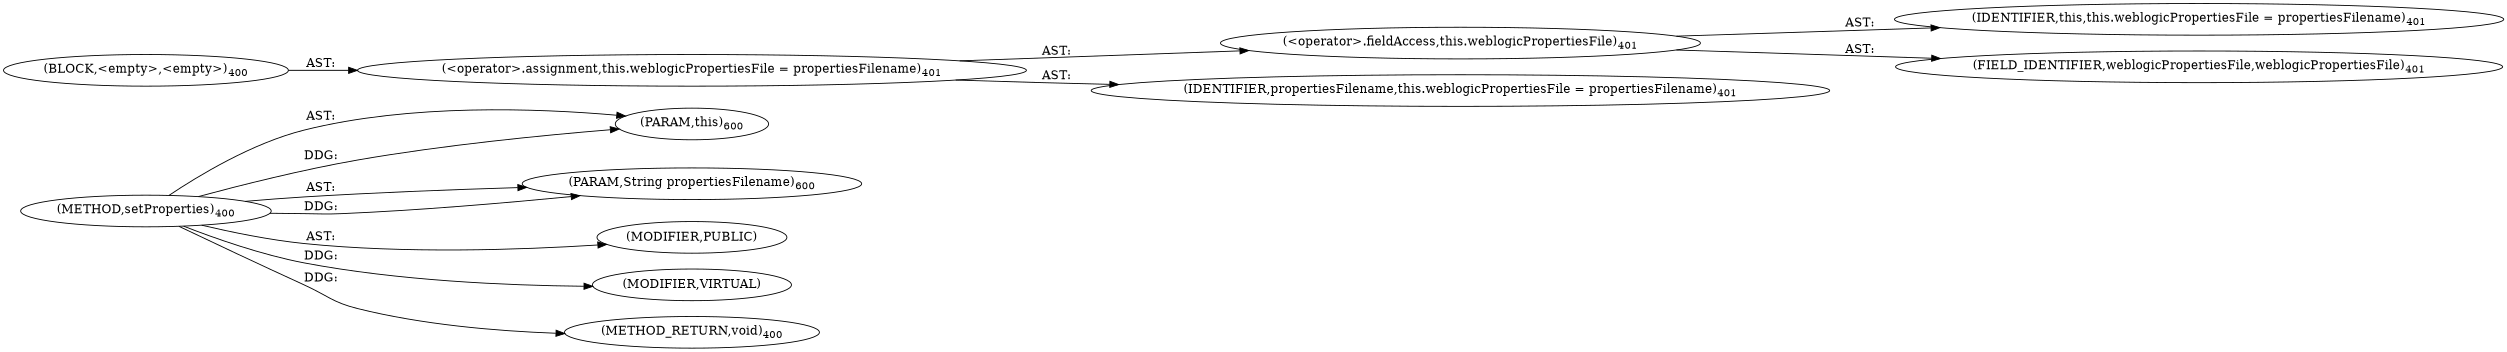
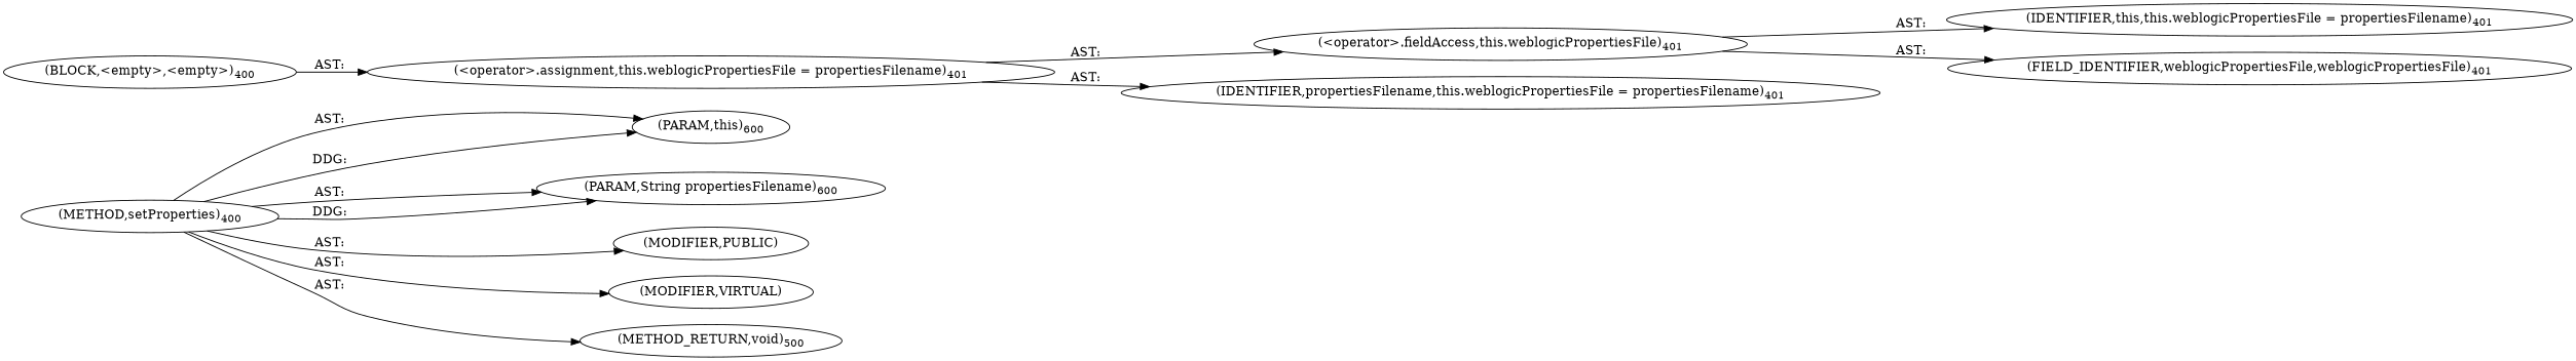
  digraph {
    rankdir=LR
    n1 [label=<(METHOD,setProperties)<SUB>400</SUB>>]
    n2 [label=<(PARAM,this)<SUB>600</SUB>>]
    n3 [label=<(PARAM,String propertiesFilename)<SUB>600</SUB>>]
    n4 [label=<(MODIFIER,PUBLIC)>]
    n5 [label=<(MODIFIER,VIRTUAL)>]
-   n6 [label=<(METHOD_RETURN,void)<SUB>400</SUB>>]
+   n6 [label=<(METHOD_RETURN,void)<SUB>500</SUB>>]
    n7 [label=<(BLOCK,&lt;empty&gt;,&lt;empty&gt;)<SUB>400</SUB>>]
    n8 [label=<(&lt;operator&gt;.assignment,this.weblogicPropertiesFile = propertiesFilename)<SUB>401</SUB>>]
    n9 [label=<(&lt;operator&gt;.fieldAccess,this.weblogicPropertiesFile)<SUB>401</SUB>>]
    n10 [label=<(IDENTIFIER,propertiesFilename,this.weblogicPropertiesFile = propertiesFilename)<SUB>401</SUB>>]
    n11 [label=<(IDENTIFIER,this,this.weblogicPropertiesFile = propertiesFilename)<SUB>401</SUB>>]
    n12 [label=<(FIELD_IDENTIFIER,weblogicPropertiesFile,weblogicPropertiesFile)<SUB>401</SUB>>]
    n1 -> n2 [label="AST: "]
    n1 -> n2 [label="DDG: "]
    n1 -> n3 [label="AST: "]
    n1 -> n3 [label="DDG: "]
    n1 -> n4 [label="AST: "]
-   n1 -> n5 [label="DDG: "]
-   n1 -> n6 [label="DDG: "]
+   n1 -> n5 [label="AST: "]
+   n1 -> n6 [label="AST: "]
    n7 -> n8 [label="AST: "]
    n8 -> n9 [label="AST: "]
    n8 -> n10 [label="AST: "]
    n9 -> n11 [label="AST: "]
    n9 -> n12 [label="AST: "]
  }
